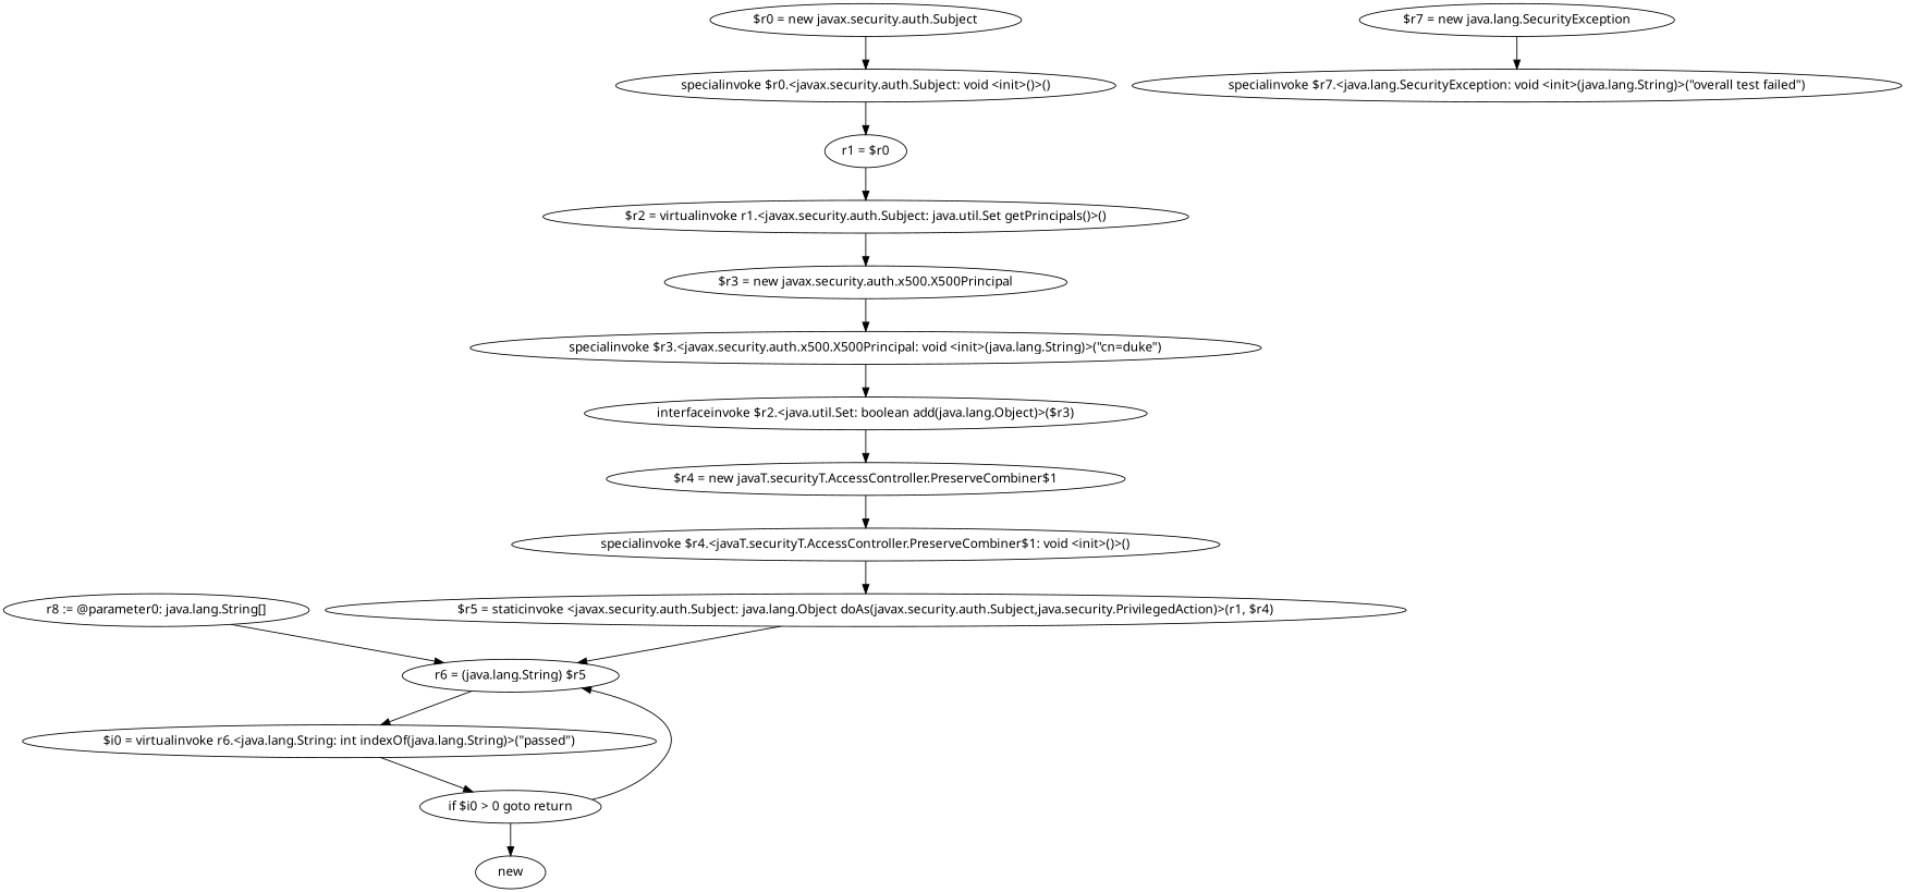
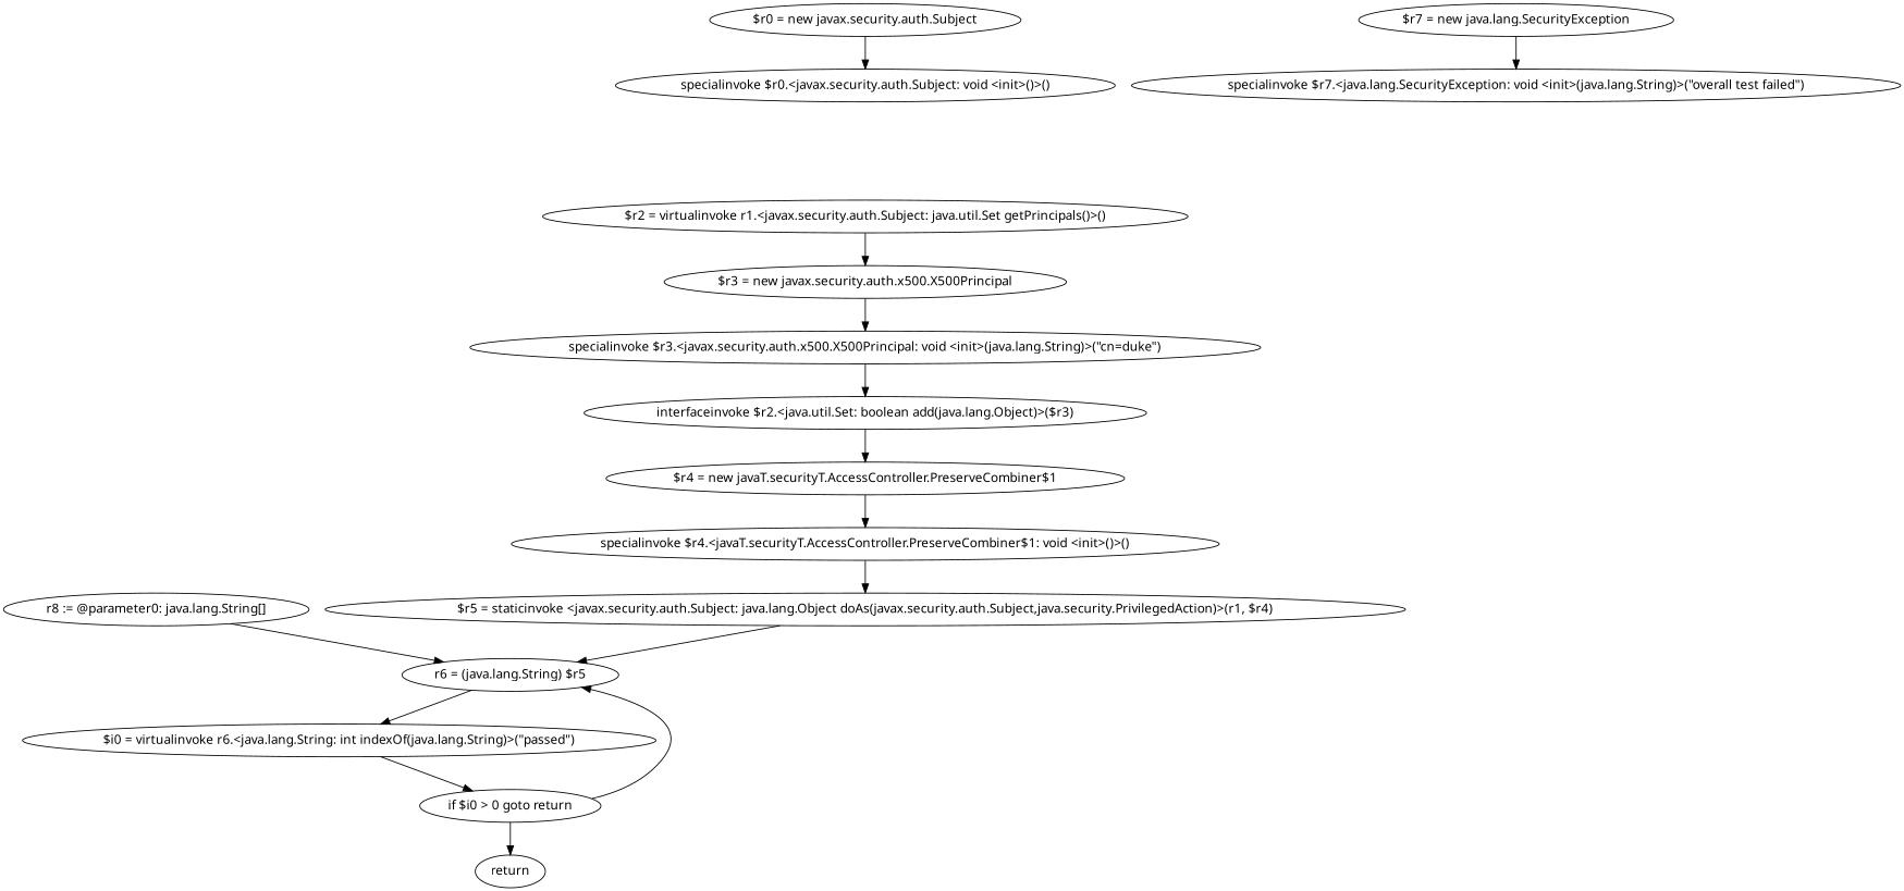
  digraph {
    fontname="Noto Sans"
    node [fontname="Noto Sans"]
    edge [fontname="Noto Sans"]
    "r8 := @parameter0: java.lang.String[]"
    "r6 = (java.lang.String) $r5"
    "$r0 = new javax.security.auth.Subject"
    "specialinvoke $r0.<javax.security.auth.Subject: void <init>()>()"
-   "r1 = $r0"
    "$r2 = virtualinvoke r1.<javax.security.auth.Subject: java.util.Set getPrincipals()>()"
    "$r3 = new javax.security.auth.x500.X500Principal"
    "specialinvoke $r3.<javax.security.auth.x500.X500Principal: void <init>(java.lang.String)>(\"cn=duke\")"
    "interfaceinvoke $r2.<java.util.Set: boolean add(java.lang.Object)>($r3)"
    "$r4 = new javaT.securityT.AccessController.PreserveCombiner$1"
    "specialinvoke $r4.<javaT.securityT.AccessController.PreserveCombiner$1: void <init>()>()"
    "$r5 = staticinvoke <javax.security.auth.Subject: java.lang.Object doAs(javax.security.auth.Subject,java.security.PrivilegedAction)>(r1, $r4)"
    "$i0 = virtualinvoke r6.<java.lang.String: int indexOf(java.lang.String)>(\"passed\")"
    "if $i0 > 0 goto return"
-   return [label=new]
+   return
    "$r7 = new java.lang.SecurityException"
    "specialinvoke $r7.<java.lang.SecurityException: void <init>(java.lang.String)>(\"overall test failed\")"
    "r8 := @parameter0: java.lang.String[]" -> "r6 = (java.lang.String) $r5"
    "r6 = (java.lang.String) $r5" -> "$i0 = virtualinvoke r6.<java.lang.String: int indexOf(java.lang.String)>(\"passed\")"
    "$r0 = new javax.security.auth.Subject" -> "specialinvoke $r0.<javax.security.auth.Subject: void <init>()>()"
-   "specialinvoke $r0.<javax.security.auth.Subject: void <init>()>()" -> "r1 = $r0"
-   "r1 = $r0" -> "$r2 = virtualinvoke r1.<javax.security.auth.Subject: java.util.Set getPrincipals()>()"
    "$r2 = virtualinvoke r1.<javax.security.auth.Subject: java.util.Set getPrincipals()>()" -> "$r3 = new javax.security.auth.x500.X500Principal"
    "$r3 = new javax.security.auth.x500.X500Principal" -> "specialinvoke $r3.<javax.security.auth.x500.X500Principal: void <init>(java.lang.String)>(\"cn=duke\")"
    "specialinvoke $r3.<javax.security.auth.x500.X500Principal: void <init>(java.lang.String)>(\"cn=duke\")" -> "interfaceinvoke $r2.<java.util.Set: boolean add(java.lang.Object)>($r3)"
    "interfaceinvoke $r2.<java.util.Set: boolean add(java.lang.Object)>($r3)" -> "$r4 = new javaT.securityT.AccessController.PreserveCombiner$1"
    "$r4 = new javaT.securityT.AccessController.PreserveCombiner$1" -> "specialinvoke $r4.<javaT.securityT.AccessController.PreserveCombiner$1: void <init>()>()"
    "specialinvoke $r4.<javaT.securityT.AccessController.PreserveCombiner$1: void <init>()>()" -> "$r5 = staticinvoke <javax.security.auth.Subject: java.lang.Object doAs(javax.security.auth.Subject,java.security.PrivilegedAction)>(r1, $r4)"
    "$r5 = staticinvoke <javax.security.auth.Subject: java.lang.Object doAs(javax.security.auth.Subject,java.security.PrivilegedAction)>(r1, $r4)" -> "r6 = (java.lang.String) $r5"
    "$i0 = virtualinvoke r6.<java.lang.String: int indexOf(java.lang.String)>(\"passed\")" -> "if $i0 > 0 goto return"
    "if $i0 > 0 goto return" -> "r6 = (java.lang.String) $r5"
    "if $i0 > 0 goto return" -> return
    "$r7 = new java.lang.SecurityException" -> "specialinvoke $r7.<java.lang.SecurityException: void <init>(java.lang.String)>(\"overall test failed\")"
  }
